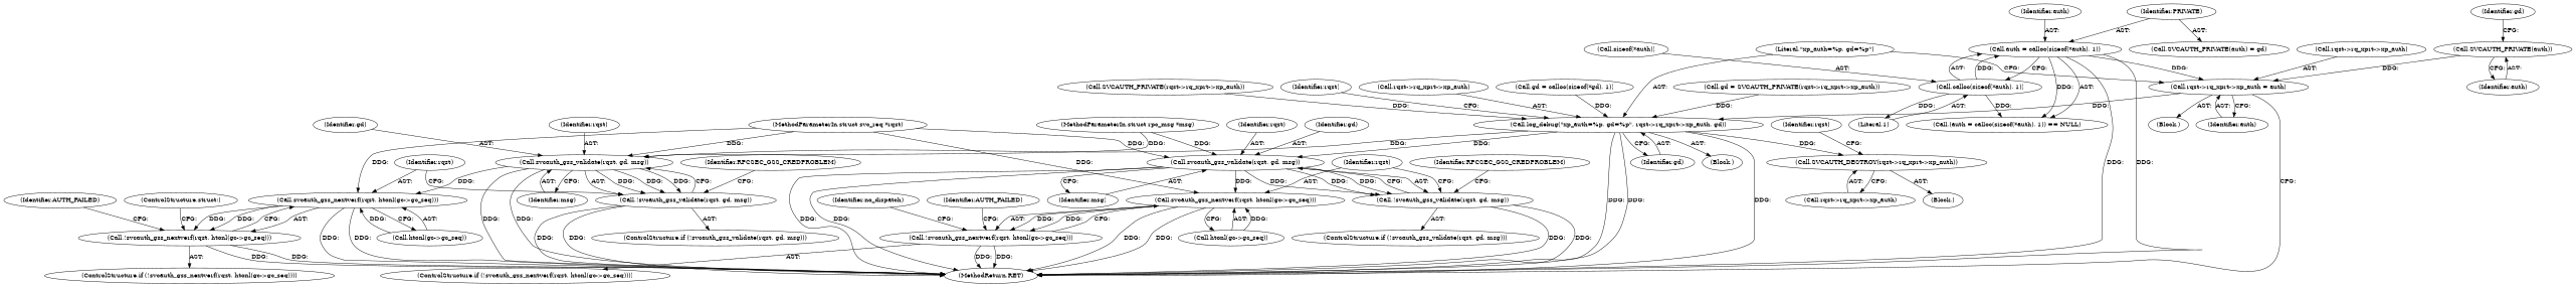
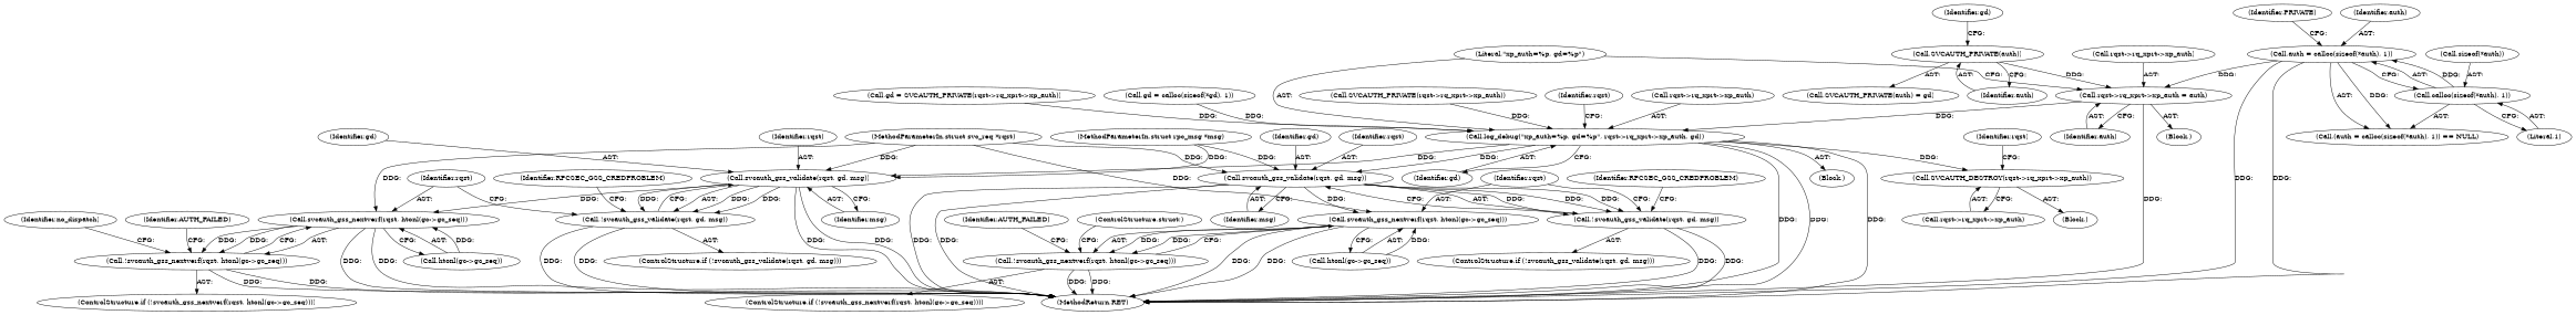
  digraph {
    n1 [label="(Call,SVCAUTH_PRIVATE(auth))"]
    n2 [label="(Call,rqst->rq_xprt->xp_auth = auth)"]
    n3 [label="(Call,SVCAUTH_PRIVATE(auth) = gd)"]
    n4 [label="(Identifier,auth)"]
    n5 [label="(MethodReturn,RET)"]
    n6 [label="(Call,log_debug(\"xp_auth=%p, gd=%p\", rqst->rq_xprt->xp_auth, gd))"]
    n7 [label="(Identifier,auth)"]
    n8 [label="(Block,)"]
    n9 [label="(Call,auth = calloc(sizeof(*auth), 1))"]
    n10 [label="(Call,calloc(sizeof(*auth), 1))"]
    n11 [label="(Call,(auth = calloc(sizeof(*auth), 1)) == NULL)"]
    n12 [label="(Literal,1)"]
    n13 [label="(Call,svcauth_gss_validate(rqst, gd, msg))"]
    n14 [label="(Call,svcauth_gss_validate(rqst, gd, msg))"]
    n15 [label="(Call,SVCAUTH_DESTROY(rqst->rq_xprt->xp_auth))"]
    n16 [label="(Block,)"]
    n17 [label="(Identifier,gd)"]
    n18 [label="(Call,!svcauth_gss_validate(rqst, gd, msg))"]
    n19 [label="(Call,svcauth_gss_nextverf(rqst, htonl(gc->gc_seq)))"]
    n20 [label="(Identifier,msg)"]
    n21 [label="(Call,!svcauth_gss_validate(rqst, gd, msg))"]
    n22 [label="(Call,svcauth_gss_nextverf(rqst, htonl(gc->gc_seq)))"]
    n23 [label="(Identifier,msg)"]
    n24 [label="(Block,)"]
    n25 [label="(Call,rqst->rq_xprt->xp_auth)"]
    n26 [label="(ControlStructure,if (!svcauth_gss_validate(rqst, gd, msg)))"]
    n27 [label="(Call,!svcauth_gss_nextverf(rqst, htonl(gc->gc_seq)))"]
    n28 [label="(Call,htonl(gc->gc_seq))"]
    n29 [label="(ControlStructure,if (!svcauth_gss_nextverf(rqst, htonl(gc->gc_seq))))"]
    n30 [label="(ControlStructure,if (!svcauth_gss_validate(rqst, gd, msg)))"]
    n31 [label="(Call,!svcauth_gss_nextverf(rqst, htonl(gc->gc_seq)))"]
    n32 [label="(Call,htonl(gc->gc_seq))"]
    n33 [label="(ControlStructure,if (!svcauth_gss_nextverf(rqst, htonl(gc->gc_seq))))"]
    n34 [label="(Identifier,AUTH_FAILED)"]
    n35 [label="(Identifier,no_dispatch)"]
    n36 [label="(Call,gd = SVCAUTH_PRIVATE(rqst->rq_xprt->xp_auth))"]
    n37 [label="(Identifier,auth)"]
    n38 [label="(MethodParameterIn,struct svc_req *rqst)"]
    n39 [label="(Call,gd = calloc(sizeof(*gd), 1))"]
    n40 [label="(Identifier,gd)"]
    n41 [label="(Identifier,rqst)"]
    n42 [label="(Call,sizeof(*auth))"]
    n43 [label="(Identifier,rqst)"]
    n44 [label="(Identifier,RPCSEC_GSS_CREDPROBLEM)"]
    n45 [label="(MethodParameterIn,struct rpc_msg *msg)"]
    n46 [label="(Literal,\"xp_auth=%p, gd=%p\")"]
    n47 [label="(Call,SVCAUTH_PRIVATE(rqst->rq_xprt->xp_auth))"]
    n48 [label="(Identifier,rqst)"]
    n49 [label="(Call,rqst->rq_xprt->xp_auth)"]
    n50 [label="(Identifier,rqst)"]
    n51 [label="(Identifier,RPCSEC_GSS_CREDPROBLEM)"]
    n52 [label="(Identifier,AUTH_FAILED)"]
    n53 [label="(Identifier,gd)"]
    n54 [label="(ControlStructure,struct;)"]
    n55 [label="(Identifier,gd)"]
    n56 [label="(Identifier,rqst)"]
    n57 [label="(Identifier,PRIVATE)"]
    n58 [label="(Identifier,rqst)"]
    n59 [label="(Call,rqst->rq_xprt->xp_auth)"]
    n1 -> n2 [label="DDG: "]
-   n57 -> n3 [label="AST: "]
+   n1 -> n3 [label="AST: "]
    n1 -> n4 [label="CFG: "]
-   n2 -> n5 [label="CFG: "]
+   n2 -> n5 [label="DDG: "]
    n2 -> n6 [label="DDG: "]
    n2 -> n7 [label="CFG: "]
    n2 -> n8 [label="AST: "]
    n4 -> n1 [label="AST: "]
    n6 -> n5 [label="DDG: "]
    n6 -> n5 [label="DDG: "]
    n6 -> n5 [label="DDG: "]
    n6 -> n13 [label="DDG: "]
    n6 -> n14 [label="DDG: "]
    n6 -> n15 [label="DDG: "]
    n6 -> n16 [label="AST: "]
    n6 -> n17 [label="CFG: "]
    n7 -> n2 [label="AST: "]
    n9 -> n2 [label="DDG: "]
    n9 -> n5 [label="DDG: "]
    n9 -> n5 [label="DDG: "]
    n9 -> n10 [label="CFG: "]
    n9 -> n11 [label="AST: "]
    n9 -> n11 [label="DDG: "]
    n10 -> n9 [label="AST: "]
    n10 -> n9 [label="DDG: "]
-   n10 -> n11 [label="DDG: "]
-   n10 -> n12 [label="DDG: "]
+   n10 -> n11 [label="AST: "]
+   n10 -> n12 [label="CFG: "]
    n12 -> n10 [label="AST: "]
    n13 -> n5 [label="DDG: "]
    n13 -> n5 [label="DDG: "]
    n13 -> n18 [label="AST: "]
    n13 -> n18 [label="DDG: "]
    n13 -> n18 [label="DDG: "]
    n13 -> n18 [label="DDG: "]
    n13 -> n19 [label="DDG: "]
    n13 -> n20 [label="CFG: "]
    n14 -> n5 [label="DDG: "]
    n14 -> n5 [label="DDG: "]
    n14 -> n21 [label="AST: "]
    n14 -> n21 [label="DDG: "]
    n14 -> n21 [label="DDG: "]
    n14 -> n21 [label="DDG: "]
    n14 -> n22 [label="DDG: "]
    n14 -> n23 [label="CFG: "]
    n15 -> n24 [label="AST: "]
    n15 -> n25 [label="CFG: "]
    n17 -> n6 [label="AST: "]
    n18 -> n5 [label="DDG: "]
    n18 -> n5 [label="DDG: "]
    n18 -> n13 [label="CFG: "]
    n18 -> n26 [label="AST: "]
    n19 -> n5 [label="DDG: "]
    n19 -> n5 [label="DDG: "]
    n19 -> n27 [label="AST: "]
    n19 -> n27 [label="DDG: "]
    n19 -> n27 [label="DDG: "]
    n19 -> n28 [label="CFG: "]
    n20 -> n13 [label="AST: "]
    n21 -> n5 [label="DDG: "]
    n21 -> n5 [label="DDG: "]
    n21 -> n14 [label="CFG: "]
    n21 -> n30 [label="AST: "]
    n22 -> n5 [label="DDG: "]
    n22 -> n5 [label="DDG: "]
    n22 -> n31 [label="AST: "]
    n22 -> n31 [label="DDG: "]
    n22 -> n31 [label="DDG: "]
    n22 -> n32 [label="CFG: "]
    n23 -> n14 [label="AST: "]
    n25 -> n15 [label="AST: "]
    n27 -> n5 [label="DDG: "]
    n27 -> n5 [label="DDG: "]
    n27 -> n19 [label="CFG: "]
    n27 -> n29 [label="AST: "]
    n28 -> n19 [label="AST: "]
    n28 -> n19 [label="DDG: "]
    n31 -> n5 [label="DDG: "]
    n31 -> n5 [label="DDG: "]
    n31 -> n22 [label="CFG: "]
    n31 -> n33 [label="AST: "]
    n32 -> n22 [label="AST: "]
    n32 -> n22 [label="DDG: "]
    n34 -> n27 [label="CFG: "]
    n35 -> n31 [label="CFG: "]
    n36 -> n6 [label="DDG: "]
    n37 -> n9 [label="AST: "]
    n38 -> n13 [label="DDG: "]
    n38 -> n14 [label="DDG: "]
    n38 -> n19 [label="DDG: "]
    n38 -> n22 [label="DDG: "]
    n39 -> n6 [label="DDG: "]
    n40 -> n14 [label="AST: "]
    n41 -> n18 [label="CFG: "]
    n41 -> n19 [label="AST: "]
    n42 -> n10 [label="AST: "]
    n43 -> n13 [label="AST: "]
    n44 -> n21 [label="CFG: "]
    n45 -> n13 [label="DDG: "]
    n45 -> n14 [label="DDG: "]
    n46 -> n2 [label="CFG: "]
    n46 -> n6 [label="AST: "]
    n47 -> n6 [label="DDG: "]
    n48 -> n6 [label="CFG: "]
    n49 -> n2 [label="AST: "]
    n50 -> n21 [label="CFG: "]
    n50 -> n22 [label="AST: "]
    n51 -> n18 [label="CFG: "]
    n52 -> n31 [label="CFG: "]
    n53 -> n13 [label="AST: "]
    n54 -> n27 [label="CFG: "]
    n55 -> n1 [label="CFG: "]
    n56 -> n14 [label="AST: "]
-   n57 -> n9 [label="AST: "]
+   n57 -> n9 [label="CFG: "]
    n58 -> n15 [label="CFG: "]
    n59 -> n6 [label="AST: "]
  }
